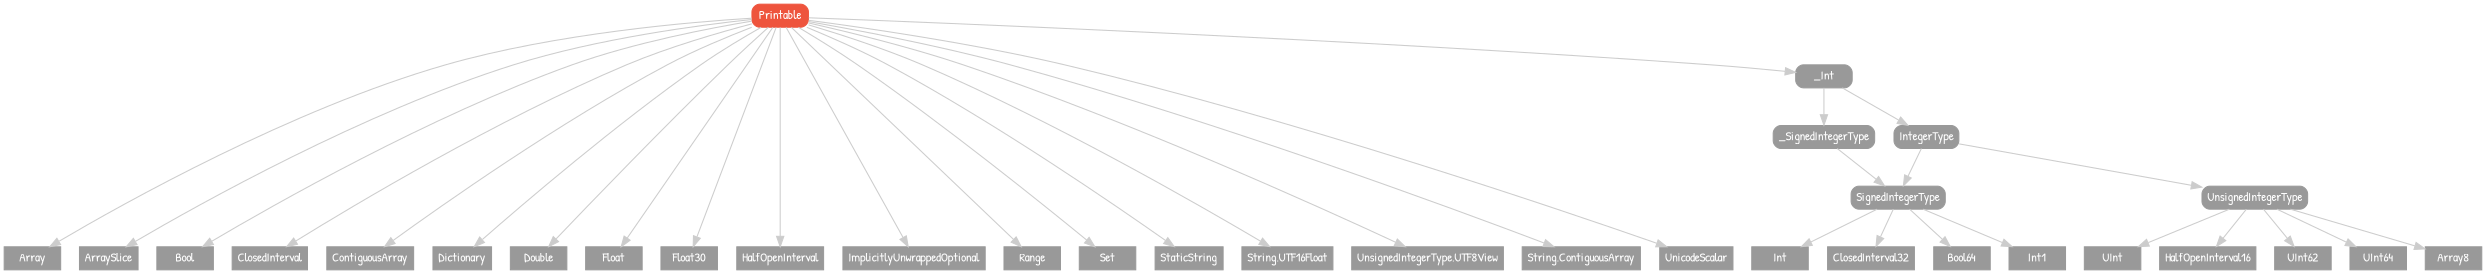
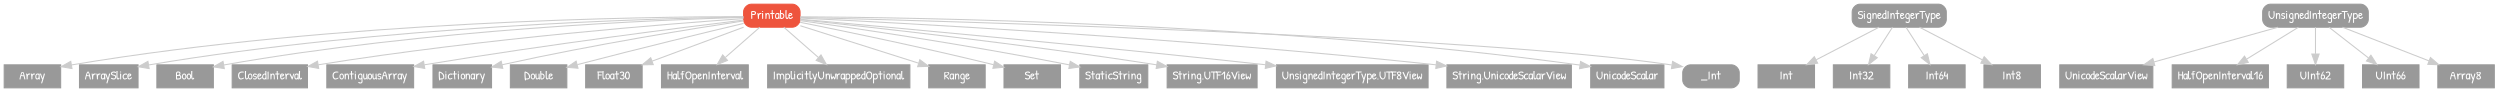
  strict digraph {
    fontname="Patrick Hand"
    node [color="#999999" fillcolor="#999999" fontcolor=white fontname="Patrick Hand" fontsize=12 margin="0.07,0.05" shape=box style=filled]
    edge [color="#cccccc" fontname="Patrick Hand"]
    Array [height=0.3]
    ArraySlice [height=0.3]
    Bool [height=0.3]
    ClosedInterval [height=0.3]
    ContiguousArray [height=0.3]
    Dictionary [height=0.3]
    Double [height=0.3]
-   Float [height=0.3]
    n9 [height=0.3 label=Float30]
    HalfOpenInterval [height=0.3]
    ImplicitlyUnwrappedOptional [height=0.3]
    Int [height=0.3]
-   Int32 [height=0.3 label=ClosedInterval32]
-   Int64 [height=0.3 label=Bool64]
-   Int8 [height=0.3 label=Int1]
+   Int32 [height=0.3]
+   Int64 [height=0.3]
+   Int8 [height=0.3]
    Range [height=0.3]
    Set [height=0.3]
    StaticString [height=0.3]
-   "String.UTF16View" [height=0.3 label="String.UTF16Float"]
+   "String.UTF16View" [height=0.3]
    n20 [height=0.3 label="UnsignedIntegerType.UTF8View"]
-   "String.UnicodeScalarView" [height=0.3 label="String.ContiguousArray"]
-   UInt [height=0.3]
+   "String.UnicodeScalarView" [height=0.3]
+   UInt [height=0.3 label=UnicodeScalarView]
    n23 [height=0.3 label=HalfOpenInterval16]
    n24 [height=0.3 label=UInt62]
-   UInt64 [height=0.3]
+   UInt64 [height=0.3 label=UInt66]
    n26 [height=0.3 label=Array8]
    UnicodeScalar [height=0.3]
-   IntegerType [height=0.3 style="filled,rounded"]
    SignedIntegerType [height=0.3 style="filled,rounded"]
    UnsignedIntegerType [height=0.3 style="filled,rounded"]
    Printable [color="#ee543d" fillcolor="#ee543d" height=0.3 style="filled,rounded"]
    n32 [height=0.3 label=_Int style="filled,rounded"]
-   _SignedIntegerType [height=0.3 style="filled,rounded"]
    subgraph sub_1 {
      rank=max
      Array
      ArraySlice
      Bool
      ClosedInterval
      ContiguousArray
      Dictionary
      Double
-     Float
      n9
      HalfOpenInterval
      ImplicitlyUnwrappedOptional
      Int
      Int32
      Int64
      Int8
      Range
      Set
      StaticString
      "String.UTF16View"
      n20
      "String.UnicodeScalarView"
      UInt
      n23
      n24
      UInt64
      n26
      UnicodeScalar
    }
-   IntegerType -> SignedIntegerType
-   IntegerType -> UnsignedIntegerType
    SignedIntegerType -> Int
    SignedIntegerType -> Int32
    SignedIntegerType -> Int64
    SignedIntegerType -> Int8
    UnsignedIntegerType -> UInt
    UnsignedIntegerType -> n23
    UnsignedIntegerType -> n24
    UnsignedIntegerType -> UInt64
    UnsignedIntegerType -> n26
    Printable -> Array
    Printable -> ArraySlice
    Printable -> Bool
    Printable -> ClosedInterval
    Printable -> ContiguousArray
    Printable -> Dictionary
    Printable -> Double
-   Printable -> Float
    Printable -> n9
    Printable -> HalfOpenInterval
    Printable -> ImplicitlyUnwrappedOptional
    Printable -> Range
    Printable -> Set
    Printable -> StaticString
    Printable -> "String.UTF16View"
    Printable -> n20
    Printable -> "String.UnicodeScalarView"
    Printable -> UnicodeScalar
    Printable -> n32
-   n32 -> IntegerType
-   n32 -> _SignedIntegerType
-   _SignedIntegerType -> SignedIntegerType
  }
